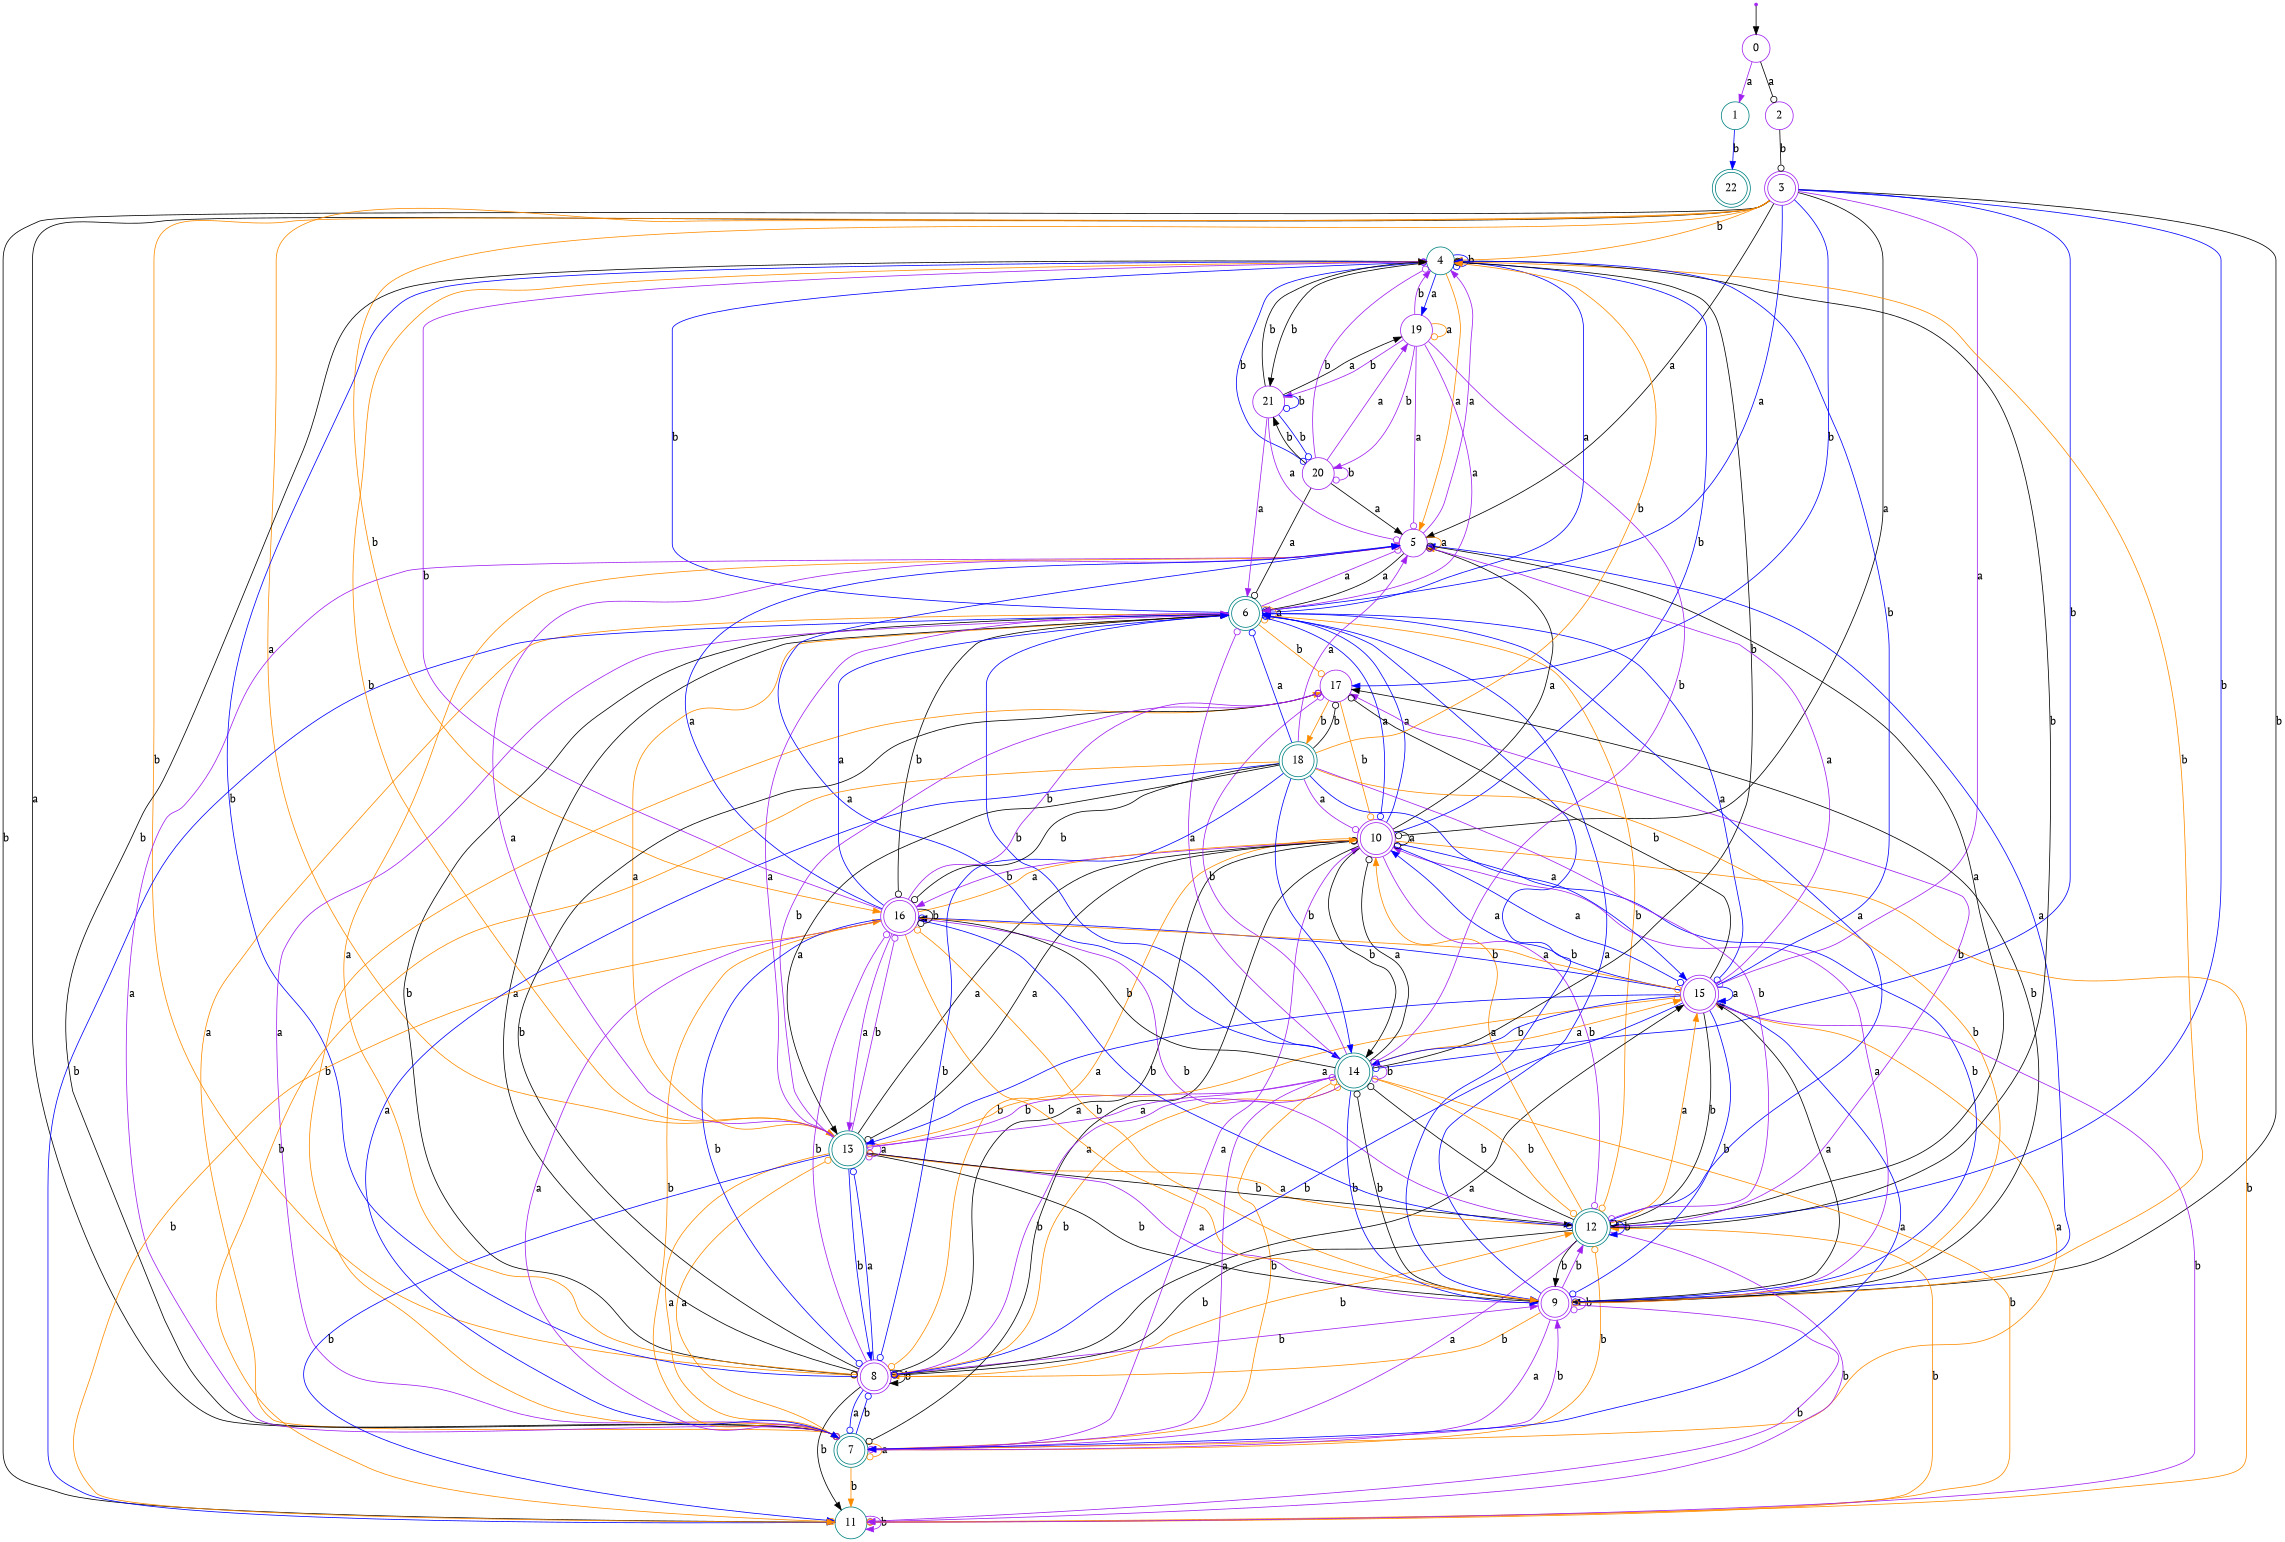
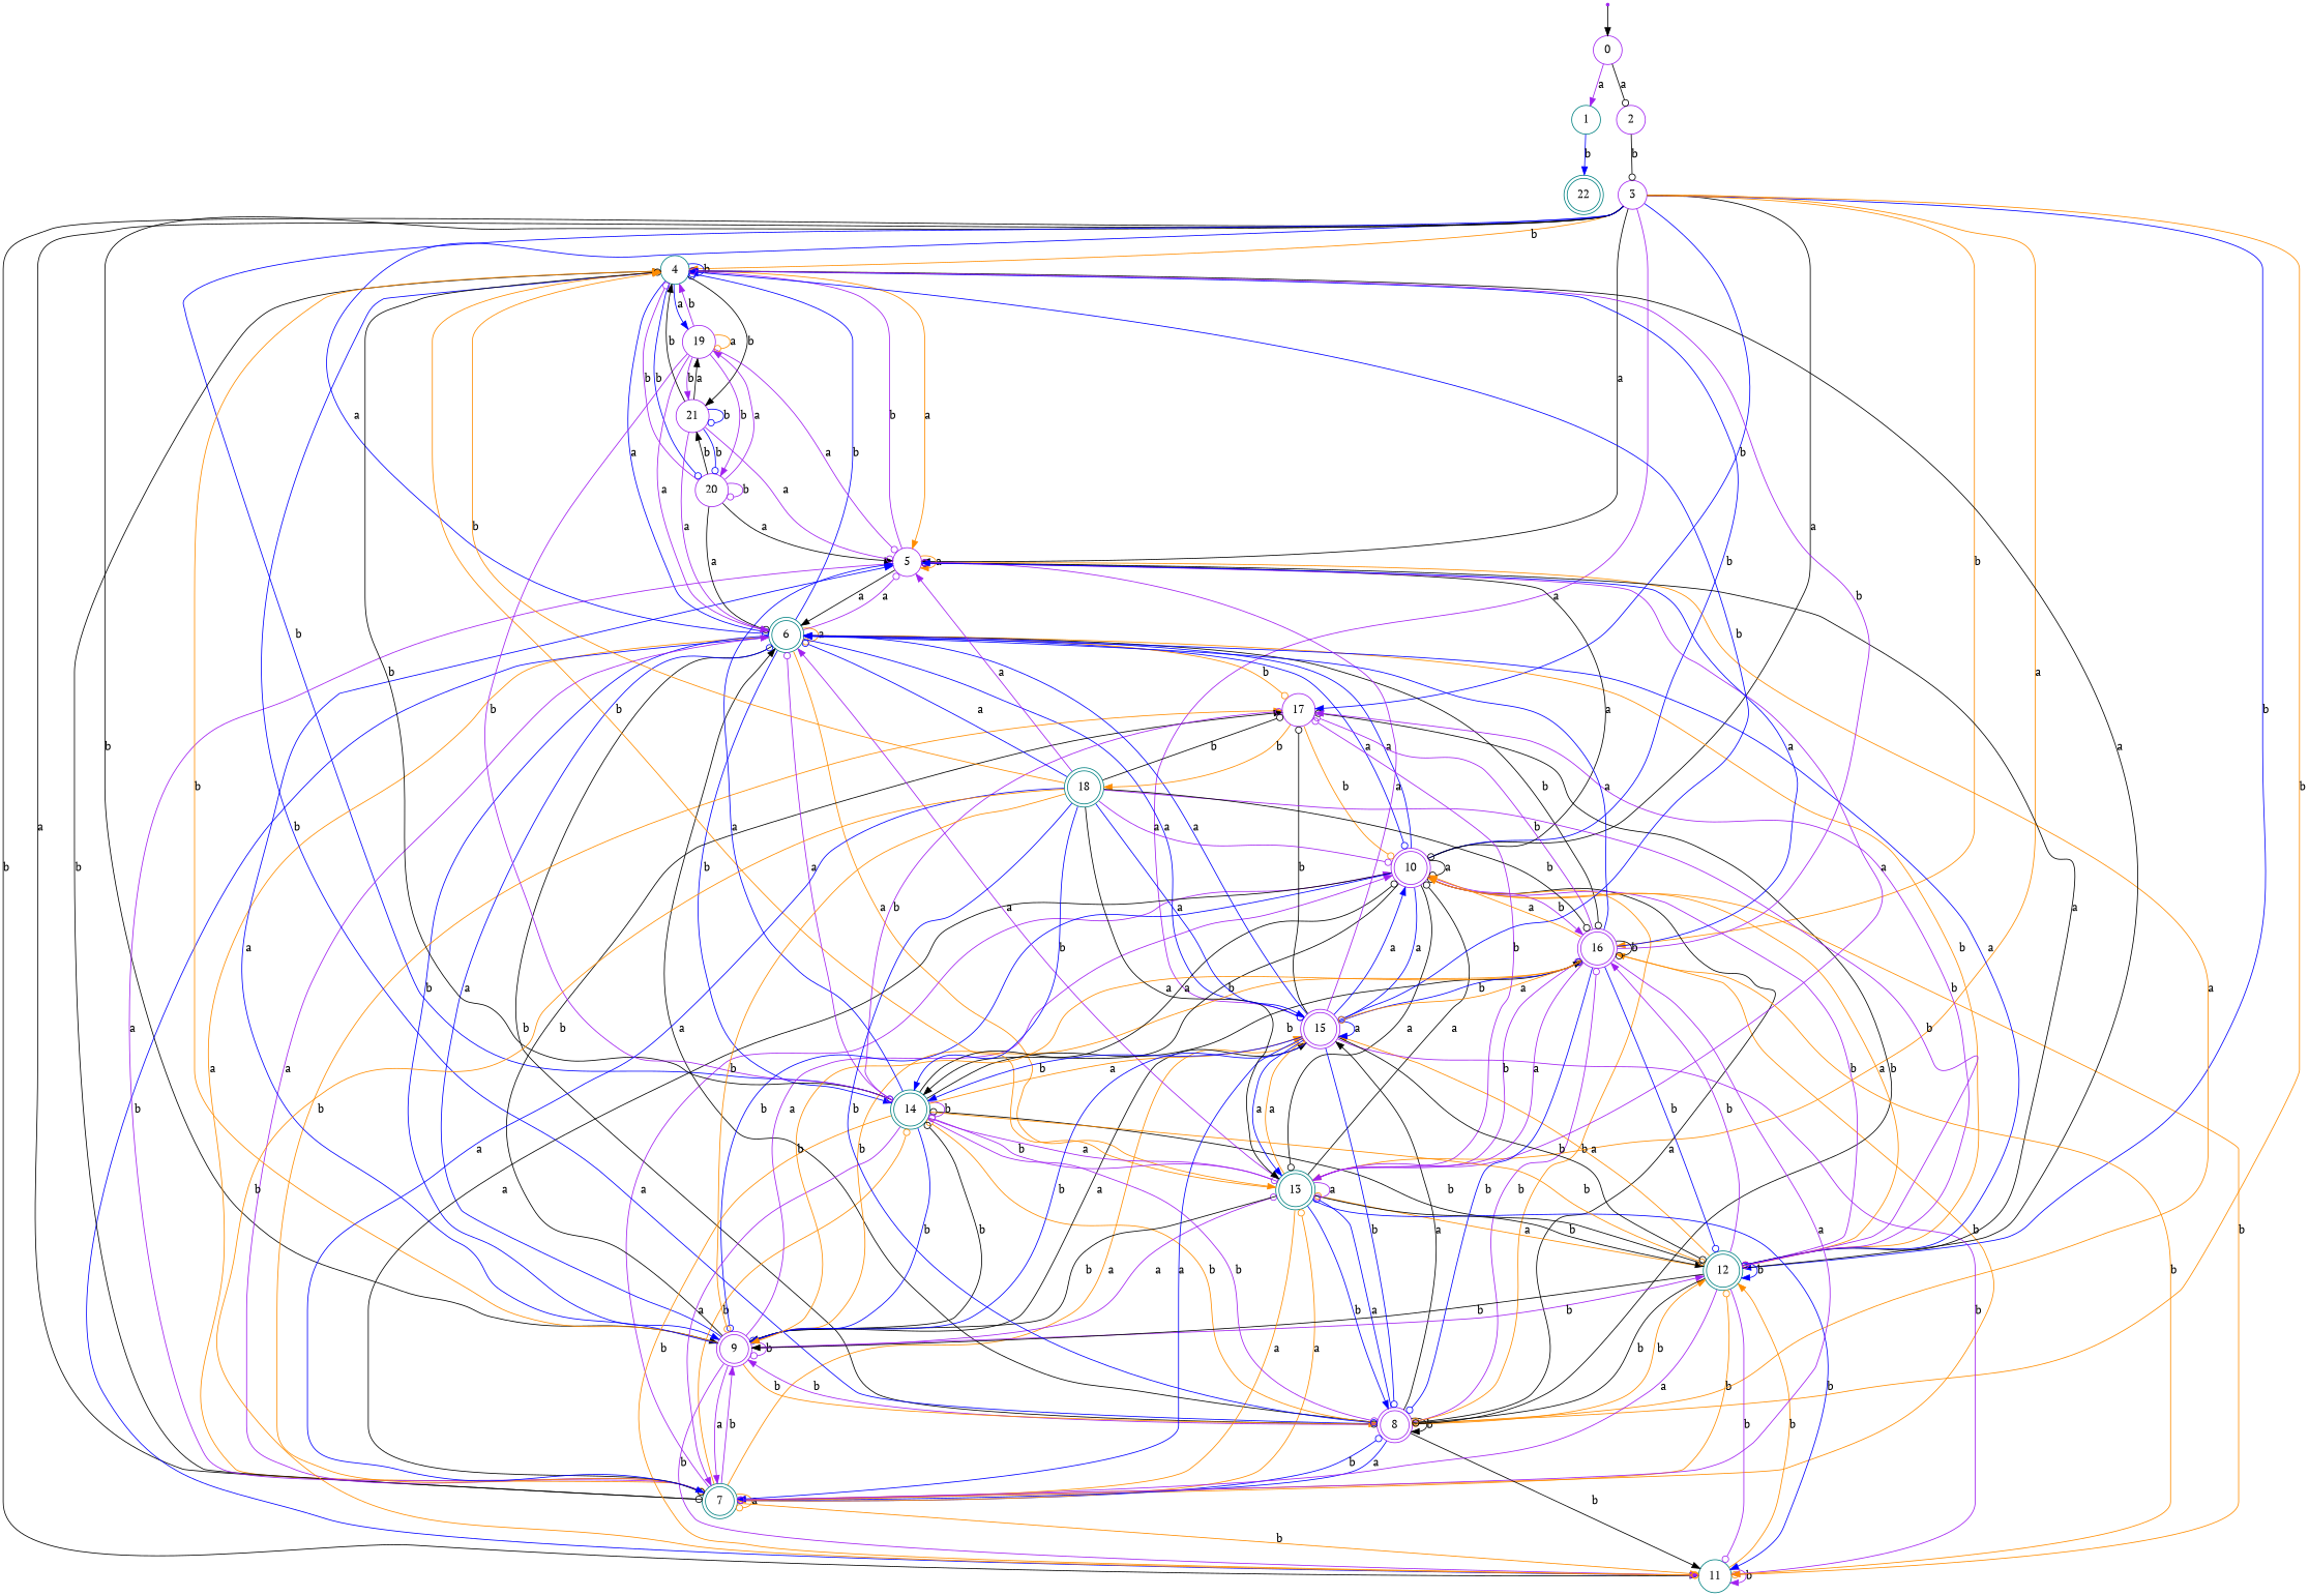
  digraph {
    fontname="PT Serif"
    rankdir=TB
    node [color=purple fontname="PT Serif" shape=doublecircle]
    edge [arrowhead=odot color=purple fontname="PT Serif"]
    dummy0 [shape=point]
    0 [shape=circle]
    1 [color=teal shape=circle]
    2 [shape=circle]
    22 [color=teal]
-   3
+   3 [shape=circle]
    4 [color=teal shape=circle]
    5 [shape=circle]
    6 [color=teal]
    7 [color=teal]
    8
    9
    10
    11 [color=teal shape=circle]
    12 [color=teal]
    13 [color=teal]
    14 [color=teal]
    15
    16
    17 [shape=circle]
    19 [shape=circle]
    20 [shape=circle]
    21 [shape=circle]
    18 [color=teal]
    dummy0 -> 0 [arrowhead=normal color=black]
    0 -> 1 [arrowhead=normal label=a]
    0 -> 2 [color=black label=a]
    1 -> 22 [arrowhead=normal color=blue label=b]
    2 -> 3 [color=black label=b]
    3 -> 4 [arrowhead=normal color=darkorange label=b]
    3 -> 5 [arrowhead=normal color=black label=a]
    3 -> 6 [color=blue label=a]
    3 -> 7 [color=black label=a]
    3 -> 8 [color=darkorange label=b]
    3 -> 9 [arrowhead=normal color=black label=b]
    3 -> 10 [color=black label=a]
    3 -> 11 [arrowhead=normal color=black label=b]
    3 -> 12 [arrowhead=normal color=blue label=b]
    3 -> 13 [arrowhead=normal color=darkorange label=a]
    3 -> 14 [color=blue label=b]
    3 -> 15 [label=a]
    3 -> 16 [arrowhead=normal color=darkorange label=b]
    3 -> 17 [arrowhead=normal color=blue label=b]
    4 -> 4 [color=blue label=b]
    4 -> 5 [arrowhead=normal color=darkorange label=a]
    4 -> 6 [color=blue label=a]
    4 -> 19 [arrowhead=normal color=blue label=a]
    4 -> 20 [color=blue label=b]
    4 -> 21 [arrowhead=normal color=black label=b]
-   5 -> 4 [arrowhead=normal label=a]
+   5 -> 4 [arrowhead=normal label=b]
    5 -> 5 [arrowhead=normal color=darkorange label=a]
    5 -> 6 [arrowhead=normal color=black label=a]
    6 -> 4 [color=blue label=b]
    6 -> 5 [label=a]
    6 -> 6 [color=darkorange label=a]
    6 -> 7 [color=darkorange label=a]
    6 -> 8 [color=black label=b]
    6 -> 9 [arrowhead=normal color=blue label=b]
    6 -> 10 [color=blue label=a]
    6 -> 11 [arrowhead=normal color=blue label=b]
    6 -> 12 [color=darkorange label=b]
    6 -> 13 [arrowhead=normal color=darkorange label=a]
    6 -> 14 [arrowhead=normal color=blue label=b]
    6 -> 15 [color=blue label=a]
    6 -> 16 [color=black label=b]
    6 -> 17 [color=darkorange label=b]
    7 -> 4 [arrowhead=normal color=black label=b]
    7 -> 5 [arrowhead=normal label=a]
    7 -> 6 [arrowhead=normal label=a]
    7 -> 7 [color=darkorange label=a]
    7 -> 8 [color=blue label=b]
    7 -> 9 [arrowhead=normal label=b]
    7 -> 10 [arrowhead=normal label=a]
    7 -> 11 [arrowhead=normal color=darkorange label=b]
    7 -> 12 [color=darkorange label=b]
    7 -> 13 [color=darkorange label=a]
    7 -> 14 [color=darkorange label=b]
    7 -> 15 [color=darkorange label=a]
    7 -> 16 [arrowhead=normal color=darkorange label=b]
    7 -> 17 [arrowhead=normal color=darkorange label=b]
    8 -> 4 [arrowhead=normal color=blue label=b]
    8 -> 5 [color=darkorange label=a]
    8 -> 6 [arrowhead=normal color=black label=a]
    8 -> 7 [color=blue label=a]
    8 -> 8 [arrowhead=normal color=black label=b]
    8 -> 9 [arrowhead=normal label=b]
    8 -> 10 [color=black label=a]
    8 -> 11 [arrowhead=normal color=black label=b]
    8 -> 12 [arrowhead=normal color=darkorange label=b]
    8 -> 13 [color=blue label=a]
    8 -> 14 [color=darkorange label=b]
    8 -> 15 [arrowhead=normal color=black label=a]
    8 -> 16 [label=b]
    8 -> 17 [color=black label=b]
    9 -> 4 [arrowhead=normal color=darkorange label=b]
    9 -> 5 [arrowhead=normal color=blue label=a]
    9 -> 6 [color=blue label=a]
    9 -> 7 [arrowhead=normal label=a]
    9 -> 8 [arrowhead=normal color=darkorange label=b]
    9 -> 9 [label=b]
    9 -> 10 [arrowhead=normal label=a]
    9 -> 11 [arrowhead=normal label=b]
    9 -> 12 [arrowhead=normal label=b]
    9 -> 13 [label=a]
    9 -> 14 [color=black label=b]
    9 -> 15 [arrowhead=normal color=black label=a]
    9 -> 16 [color=darkorange label=b]
    9 -> 17 [arrowhead=normal color=black label=b]
    10 -> 4 [arrowhead=normal color=blue label=b]
    10 -> 5 [color=black label=a]
    10 -> 6 [arrowhead=normal color=blue label=a]
    10 -> 7 [color=black label=a]
    10 -> 8 [color=darkorange label=b]
    10 -> 9 [color=blue label=b]
    10 -> 10 [color=black label=a]
    10 -> 11 [color=darkorange label=b]
    10 -> 12 [label=b]
    10 -> 13 [color=black label=a]
    10 -> 14 [arrowhead=normal color=black label=b]
    10 -> 15 [color=blue label=a]
    10 -> 16 [arrowhead=normal label=b]
    11 -> 11 [arrowhead=normal label=b]
    11 -> 12 [arrowhead=normal color=darkorange label=b]
-   12 -> 4 [color=black label=b]
+   12 -> 4 [color=black label=a]
    12 -> 5 [color=black label=a]
    12 -> 6 [arrowhead=normal color=blue label=a]
    12 -> 7 [label=a]
    12 -> 8 [color=black label=b]
    12 -> 9 [arrowhead=normal color=black label=b]
    12 -> 10 [arrowhead=normal color=darkorange label=a]
    12 -> 11 [label=b]
    12 -> 12 [arrowhead=normal color=blue label=b]
    12 -> 13 [color=darkorange label=a]
    12 -> 14 [color=black label=b]
    12 -> 15 [arrowhead=normal color=darkorange label=a]
    12 -> 16 [arrowhead=normal label=b]
    12 -> 17 [arrowhead=normal label=b]
    13 -> 4 [arrowhead=normal color=darkorange label=b]
    13 -> 5 [label=a]
    13 -> 6 [arrowhead=normal label=a]
    13 -> 7 [arrowhead=normal color=darkorange label=a]
    13 -> 8 [arrowhead=normal color=blue label=b]
    13 -> 9 [arrowhead=normal color=black label=b]
    13 -> 10 [color=black label=a]
    13 -> 11 [arrowhead=normal color=blue label=b]
    13 -> 12 [arrowhead=normal color=black label=b]
    13 -> 13 [label=a]
    13 -> 14 [label=b]
    13 -> 15 [color=darkorange label=a]
    13 -> 16 [label=b]
    13 -> 17 [label=b]
    14 -> 4 [color=black label=b]
    14 -> 5 [arrowhead=normal color=blue label=a]
    14 -> 6 [label=a]
    14 -> 7 [arrowhead=normal label=a]
    14 -> 8 [label=b]
    14 -> 9 [arrowhead=normal color=blue label=b]
    14 -> 10 [color=black label=a]
    14 -> 11 [color=darkorange label=b]
    14 -> 12 [color=darkorange label=b]
    14 -> 13 [label=a]
    14 -> 14 [label=b]
    14 -> 15 [arrowhead=normal color=darkorange label=a]
    14 -> 16 [arrowhead=normal color=black label=b]
    14 -> 17 [label=b]
    15 -> 4 [arrowhead=normal color=blue label=b]
    15 -> 5 [label=a]
+   15 -> 6 [arrowhead=normal color=blue label=a]
    15 -> 7 [arrowhead=normal color=blue label=a]
    15 -> 8 [color=blue label=b]
    15 -> 9 [color=blue label=b]
    15 -> 10 [arrowhead=normal color=blue label=a]
    15 -> 11 [arrowhead=normal label=b]
    15 -> 12 [color=black label=b]
    15 -> 13 [arrowhead=normal color=blue label=a]
    15 -> 14 [arrowhead=normal color=blue label=b]
    15 -> 15 [arrowhead=normal color=blue label=a]
    15 -> 16 [color=blue label=b]
    15 -> 17 [color=black label=b]
    16 -> 4 [label=b]
    16 -> 5 [arrowhead=normal color=blue label=a]
    16 -> 6 [arrowhead=normal color=blue label=a]
    16 -> 7 [label=a]
    16 -> 8 [color=blue label=b]
    16 -> 9 [arrowhead=normal color=darkorange label=b]
    16 -> 10 [arrowhead=normal color=darkorange label=a]
    16 -> 11 [arrowhead=normal color=darkorange label=b]
    16 -> 12 [color=blue label=b]
    16 -> 13 [arrowhead=normal label=a]
    16 -> 15 [color=darkorange label=a]
    16 -> 16 [color=black label=b]
    16 -> 17 [label=b]
    17 -> 10 [color=darkorange label=b]
    17 -> 18 [arrowhead=normal color=darkorange label=b]
    19 -> 4 [arrowhead=normal label=b]
    19 -> 5 [label=a]
    19 -> 6 [arrowhead=normal label=a]
    19 -> 14 [label=b]
    19 -> 19 [color=darkorange label=a]
    19 -> 20 [arrowhead=normal label=b]
    19 -> 21 [arrowhead=normal label=b]
    20 -> 4 [label=b]
    20 -> 5 [arrowhead=normal color=black label=a]
    20 -> 6 [color=black label=a]
    20 -> 19 [arrowhead=normal label=a]
    20 -> 20 [label=b]
    20 -> 21 [arrowhead=normal color=black label=b]
    21 -> 4 [arrowhead=normal color=black label=b]
    21 -> 5 [label=a]
    21 -> 6 [arrowhead=normal label=a]
    21 -> 19 [arrowhead=normal color=black label=a]
    21 -> 20 [color=blue label=b]
    21 -> 21 [color=blue label=b]
    18 -> 4 [arrowhead=normal color=darkorange label=b]
    18 -> 5 [arrowhead=normal label=a]
    18 -> 6 [color=blue label=a]
    18 -> 7 [arrowhead=normal color=blue label=a]
    18 -> 8 [color=blue label=b]
    18 -> 9 [color=darkorange label=b]
    18 -> 10 [label=a]
    18 -> 11 [color=darkorange label=b]
    18 -> 12 [label=b]
    18 -> 13 [arrowhead=normal color=black label=a]
    18 -> 14 [arrowhead=normal color=blue label=b]
    18 -> 15 [arrowhead=normal color=blue label=a]
    18 -> 16 [color=black label=b]
    18 -> 17 [color=black label=b]
  }
